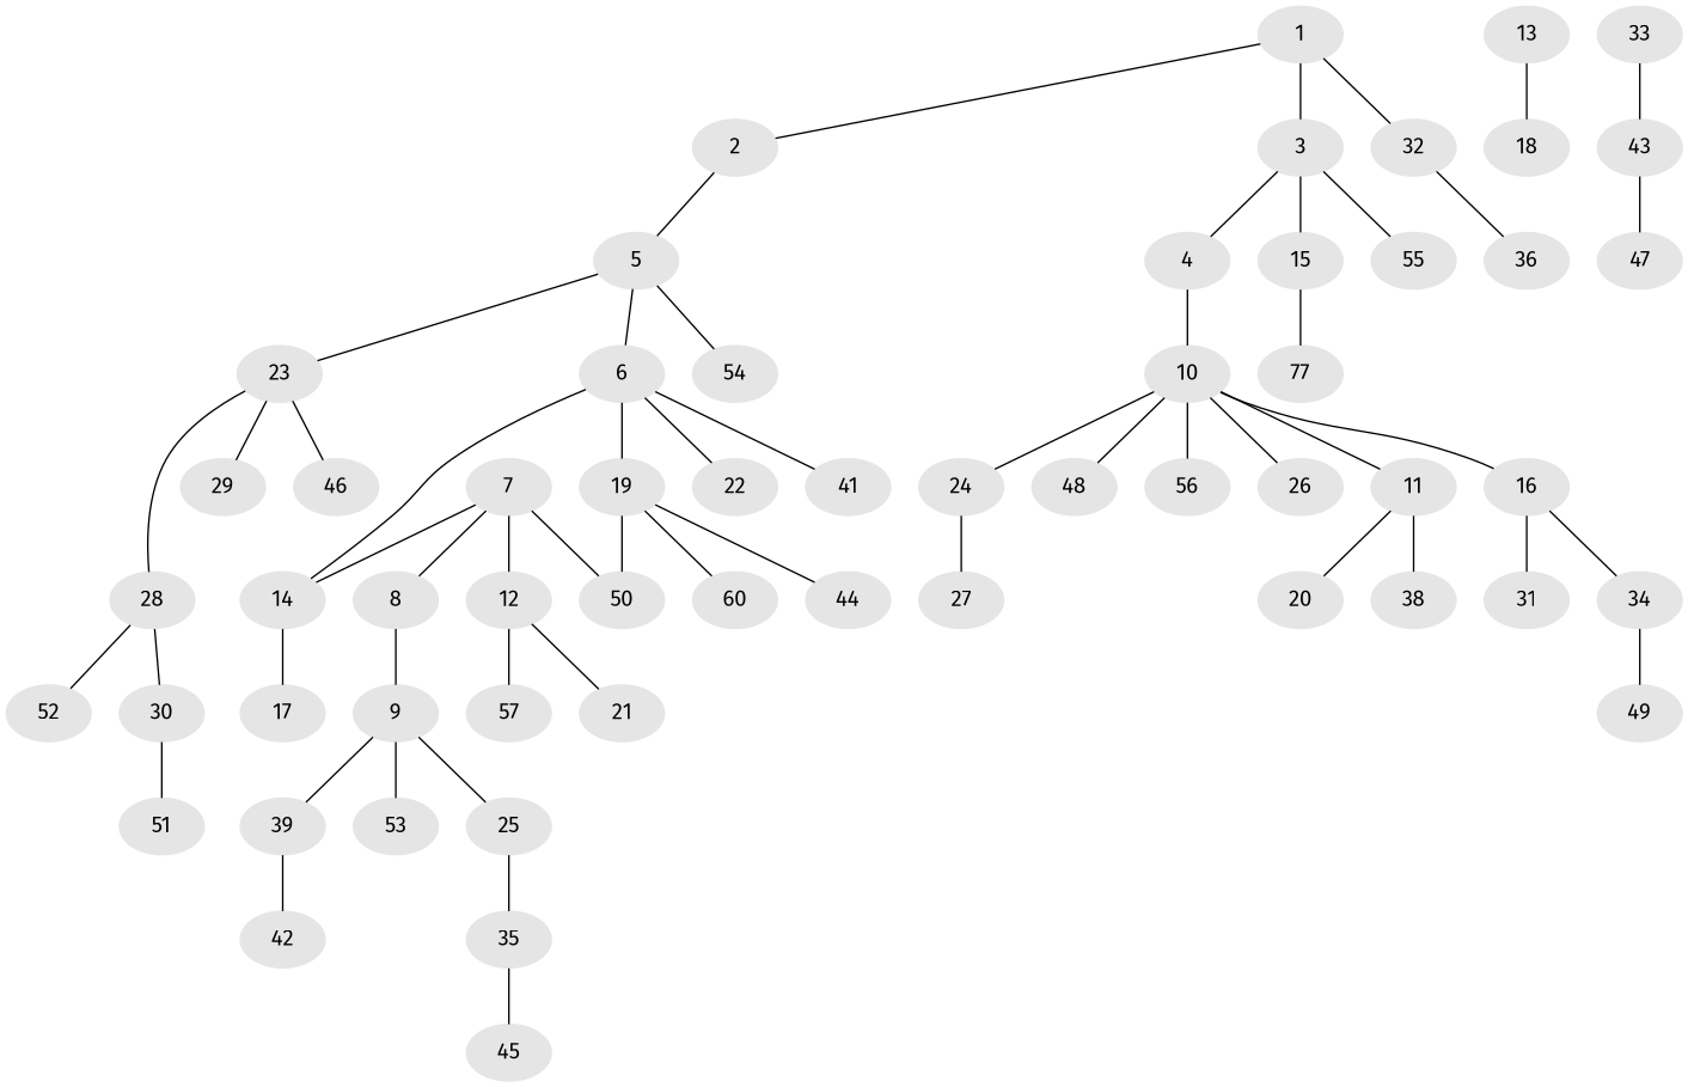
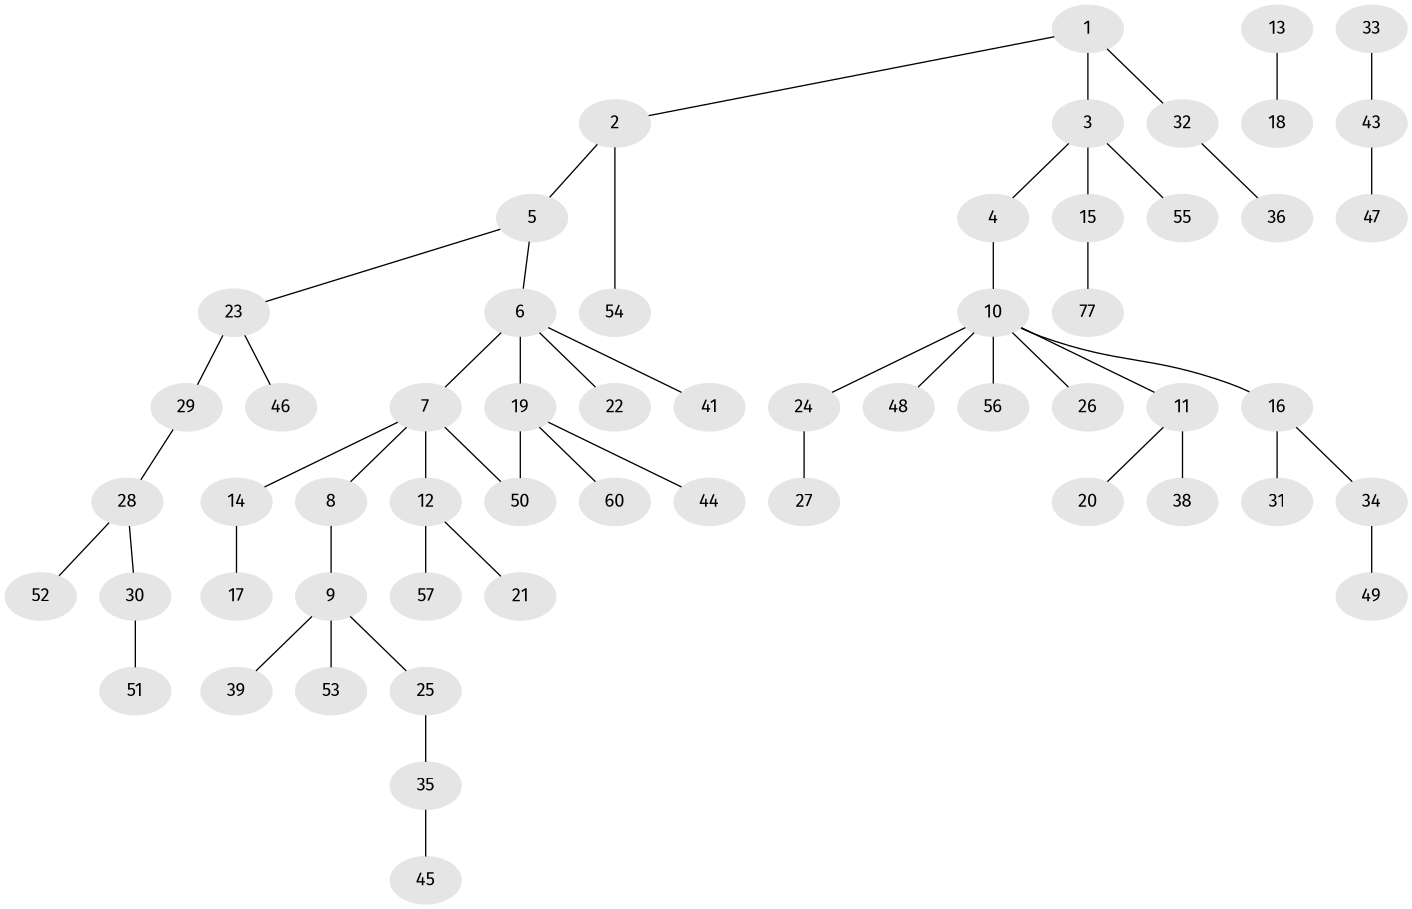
  graph {
    fontname="Fira Sans"
    node [color=gray90 fontname="Fira Sans" style=filled]
    edge [fontname="Fira Sans"]
    1
    2
    3
    32
    5
    4
    15
    55
    36
    6
    23
    54
    10
    n14 [label=77]
    11
    16
    24
    48
    56
    26
    7
    19
    22
    41
    28
    29
    46
    8
    12
    14
    50
    n32 [label=60]
    44
    9
    21
    57
    13
    18
    17
    25
    39
    53
    35
-   42
    20
    38
    31
    34
    27
    49
    33
    43
    30
    52
    45
    51
    47
    1 -- 2
    1 -- 3
    1 -- 32
    2 -- 5
    3 -- 4
    3 -- 15
    3 -- 55
    32 -- 36
    5 -- 6
    5 -- 23
-   5 -- 54
+   2 -- 54
    4 -- 10
    15 -- n14
-   6 -- 14
+   6 -- 7
    6 -- 19
    6 -- 22
    6 -- 41
-   23 -- 28
+   29 -- 28
    23 -- 29
    23 -- 46
    10 -- 11
    10 -- 16
    10 -- 24
    10 -- 48
    10 -- 56
    10 -- 26
    11 -- 20
    11 -- 38
    16 -- 31
    16 -- 34
    24 -- 27
    7 -- 8
    7 -- 12
    7 -- 14
    7 -- 50
    19 -- 50
    19 -- n32
    19 -- 44
    28 -- 30
    28 -- 52
    8 -- 9
    12 -- 21
    12 -- 57
    14 -- 17
    9 -- 25
    9 -- 39
    9 -- 53
    13 -- 18
    25 -- 35
-   39 -- 42
    35 -- 45
    34 -- 49
    33 -- 43
    43 -- 47
    30 -- 51
  }
